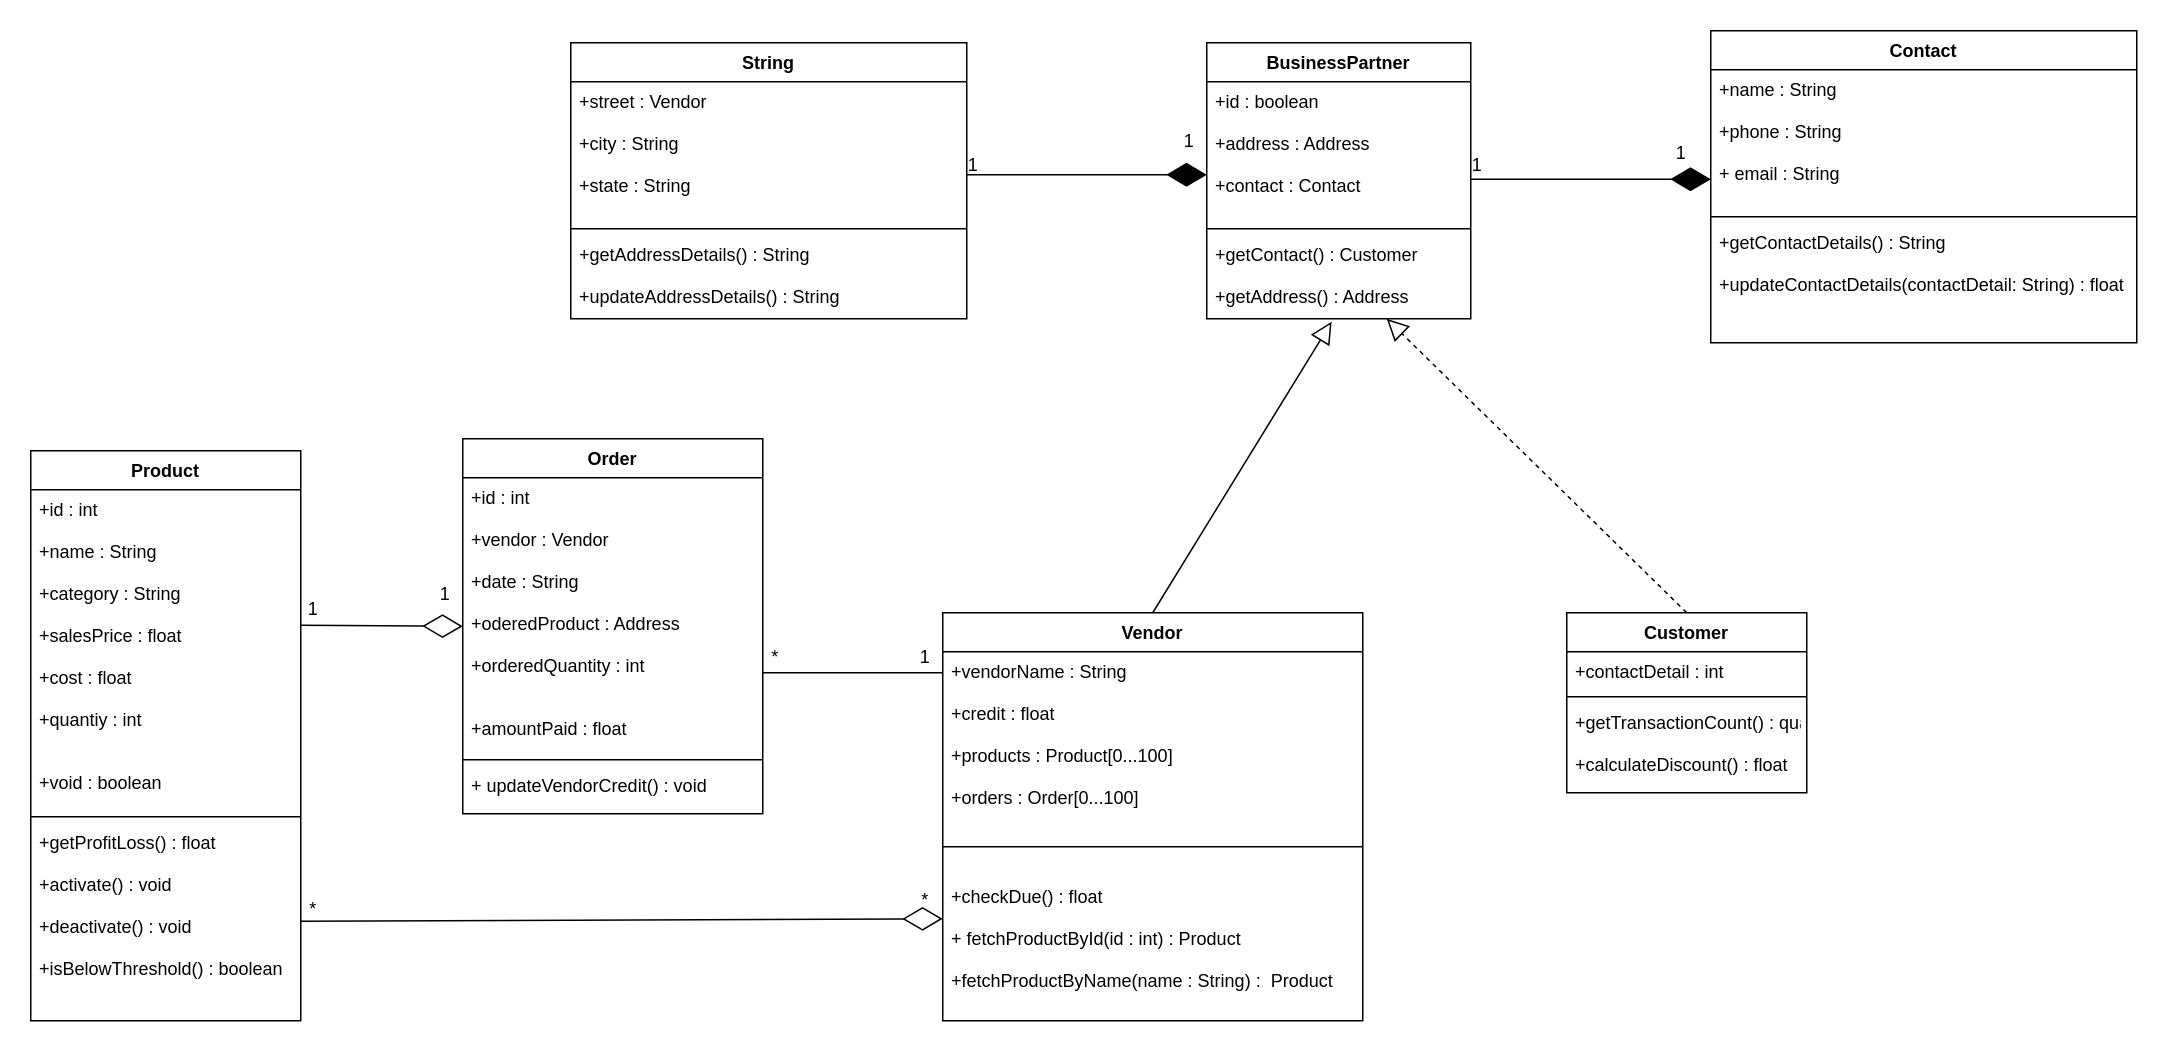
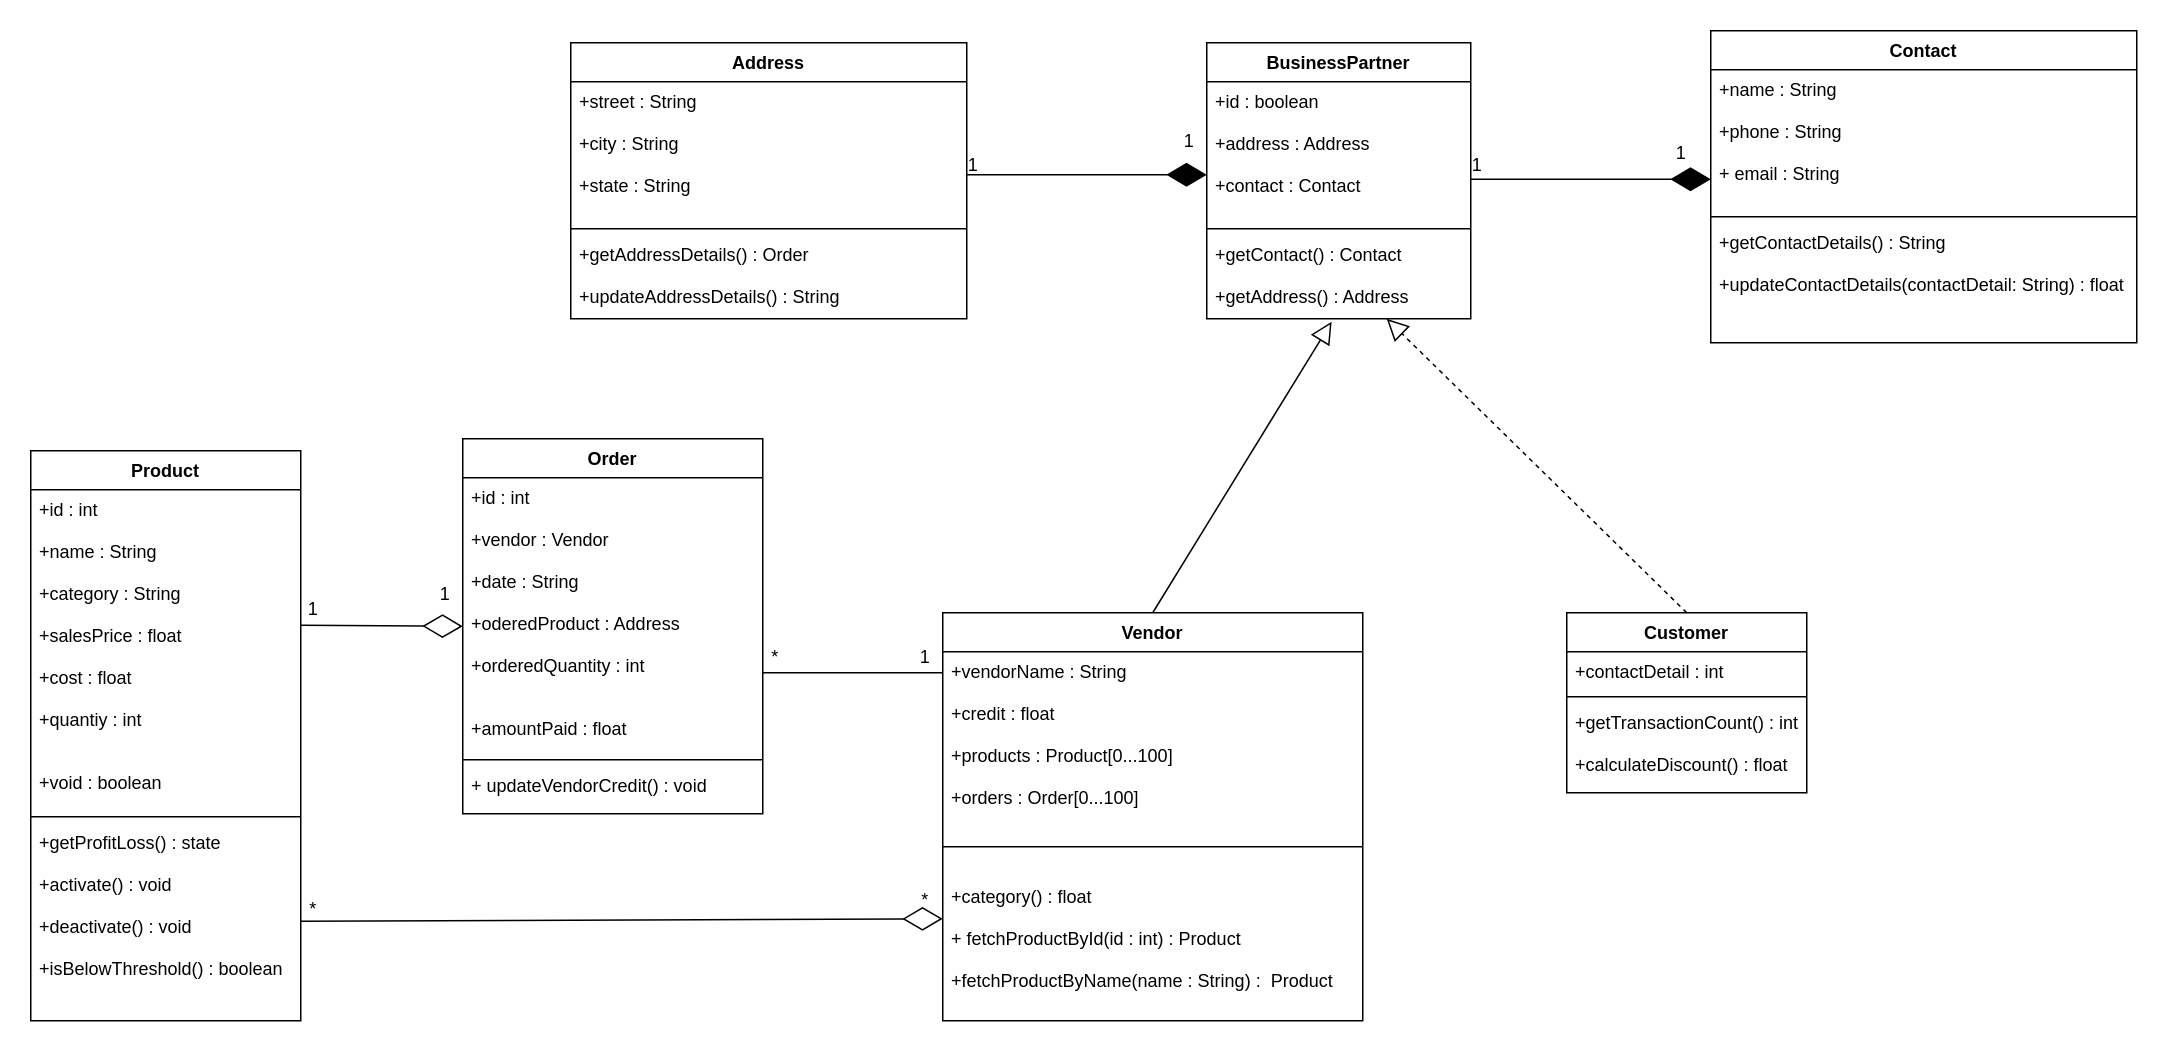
  <mxCell id="0" />
  <mxCell id="1" parent="0" />
  <mxCell id="2" value="Product" style="swimlane;fontStyle=1;align=center;verticalAlign=top;childLayout=stackLayout;horizontal=1;startSize=26;horizontalStack=0;resizeParent=1;resizeParentMax=0;resizeLast=0;collapsible=1;marginBottom=0;" vertex="1" parent="1"><mxGeometry x="20" y="300" width="180" height="380" as="geometry" /></mxCell>
  <mxCell id="3" value="+id : int&#10;&#10;+name : String&#10;&#10;+category : String&#10;&#10;+salesPrice : float&#10;&#10;+cost : float&#10;&#10;+quantiy : int&#10;&#10;&#10;+void : boolean&#10;" style="text;strokeColor=none;fillColor=none;align=left;verticalAlign=top;spacingLeft=4;spacingRight=4;overflow=hidden;rotatable=0;points=[[0,0.5],[1,0.5]];portConstraint=eastwest;" vertex="1" parent="2"><mxGeometry y="26" width="180" height="214" as="geometry" /></mxCell>
  <mxCell id="4" value="" style="line;strokeWidth=1;fillColor=none;align=left;verticalAlign=middle;spacingTop=-1;spacingLeft=3;spacingRight=3;rotatable=0;labelPosition=right;points=[];portConstraint=eastwest;" vertex="1" parent="2"><mxGeometry y="240" width="180" height="8" as="geometry" /></mxCell>
- <mxCell id="5" value="+getProfitLoss() : float&#10;&#10;+activate() : void&#10;&#10;+deactivate() : void&#10;&#10;+isBelowThreshold() : boolean&#10;&#10;" style="text;strokeColor=none;fillColor=none;align=left;verticalAlign=top;spacingLeft=4;spacingRight=4;overflow=hidden;rotatable=0;points=[[0,0.5],[1,0.5]];portConstraint=eastwest;" vertex="1" parent="2"><mxGeometry y="248" width="180" height="132" as="geometry" /></mxCell>
+ <mxCell id="5" value="+getProfitLoss() : state&#10;&#10;+activate() : void&#10;&#10;+deactivate() : void&#10;&#10;+isBelowThreshold() : boolean&#10;&#10;" style="text;strokeColor=none;fillColor=none;align=left;verticalAlign=top;spacingLeft=4;spacingRight=4;overflow=hidden;rotatable=0;points=[[0,0.5],[1,0.5]];portConstraint=eastwest;" vertex="1" parent="2"><mxGeometry y="248" width="180" height="132" as="geometry" /></mxCell>
  <mxCell id="6" value="Order" style="swimlane;fontStyle=1;align=center;verticalAlign=top;childLayout=stackLayout;horizontal=1;startSize=26;horizontalStack=0;resizeParent=1;resizeParentMax=0;resizeLast=0;collapsible=1;marginBottom=0;" vertex="1" parent="1"><mxGeometry x="308" y="292" width="200" height="250" as="geometry" /></mxCell>
  <mxCell id="7" value="+id : int&#10;&#10;+vendor : Vendor&#10;&#10;+date : String&#10;&#10;+oderedProduct : Address&#10;&#10;+orderedQuantity : int&#10;&#10;&#10;+amountPaid : float&#10;&#10;" style="text;strokeColor=none;fillColor=none;align=left;verticalAlign=top;spacingLeft=4;spacingRight=4;overflow=hidden;rotatable=0;points=[[0,0.5],[1,0.5]];portConstraint=eastwest;" vertex="1" parent="6"><mxGeometry y="26" width="200" height="184" as="geometry" /></mxCell>
  <mxCell id="8" value="" style="line;strokeWidth=1;fillColor=none;align=left;verticalAlign=middle;spacingTop=-1;spacingLeft=3;spacingRight=3;rotatable=0;labelPosition=right;points=[];portConstraint=eastwest;" vertex="1" parent="6"><mxGeometry y="210" width="200" height="8" as="geometry" /></mxCell>
  <mxCell id="9" value="+ updateVendorCredit() : void" style="text;strokeColor=none;fillColor=none;align=left;verticalAlign=top;spacingLeft=4;spacingRight=4;overflow=hidden;rotatable=0;points=[[0,0.5],[1,0.5]];portConstraint=eastwest;" vertex="1" parent="6"><mxGeometry y="218" width="200" height="32" as="geometry" /></mxCell>
  <mxCell id="10" value="Vendor" style="swimlane;fontStyle=1;align=center;verticalAlign=top;childLayout=stackLayout;horizontal=1;startSize=26;horizontalStack=0;resizeParent=1;resizeParentMax=0;resizeLast=0;collapsible=1;marginBottom=0;" vertex="1" parent="1"><mxGeometry x="628" y="408" width="280" height="272" as="geometry" /></mxCell>
  <mxCell id="11" value="+vendorName : String&#10;&#10;+credit : float&#10;&#10;+products : Product[0...100]&#10;&#10;+orders : Order[0...100]" style="text;strokeColor=none;fillColor=none;align=left;verticalAlign=top;spacingLeft=4;spacingRight=4;overflow=hidden;rotatable=0;points=[[0,0.5],[1,0.5]];portConstraint=eastwest;" vertex="1" parent="10"><mxGeometry y="26" width="280" height="110" as="geometry" /></mxCell>
  <mxCell id="12" value="" style="line;strokeWidth=1;fillColor=none;align=left;verticalAlign=middle;spacingTop=-1;spacingLeft=3;spacingRight=3;rotatable=0;labelPosition=right;points=[];portConstraint=eastwest;" vertex="1" parent="10"><mxGeometry y="136" width="280" height="40" as="geometry" /></mxCell>
- <mxCell id="13" value="+checkDue() : float&#10;&#10;+ fetchProductById(id : int) : Product&#10;&#10;+fetchProductByName(name : String) :  Product" style="text;strokeColor=none;fillColor=none;align=left;verticalAlign=top;spacingLeft=4;spacingRight=4;overflow=hidden;rotatable=0;points=[[0,0.5],[1,0.5]];portConstraint=eastwest;" vertex="1" parent="10"><mxGeometry y="176" width="280" height="96" as="geometry" /></mxCell>
+ <mxCell id="13" value="+category() : float&#10;&#10;+ fetchProductById(id : int) : Product&#10;&#10;+fetchProductByName(name : String) :  Product" style="text;strokeColor=none;fillColor=none;align=left;verticalAlign=top;spacingLeft=4;spacingRight=4;overflow=hidden;rotatable=0;points=[[0,0.5],[1,0.5]];portConstraint=eastwest;" vertex="1" parent="10"><mxGeometry y="176" width="280" height="96" as="geometry" /></mxCell>
  <mxCell id="14" value="Customer" style="swimlane;fontStyle=1;align=center;verticalAlign=top;childLayout=stackLayout;horizontal=1;startSize=26;horizontalStack=0;resizeParent=1;resizeParentMax=0;resizeLast=0;collapsible=1;marginBottom=0;" vertex="1" parent="1"><mxGeometry x="1044" y="408" width="160" height="120" as="geometry" /></mxCell>
  <mxCell id="15" value="+contactDetail : int" style="text;strokeColor=none;fillColor=none;align=left;verticalAlign=top;spacingLeft=4;spacingRight=4;overflow=hidden;rotatable=0;points=[[0,0.5],[1,0.5]];portConstraint=eastwest;" vertex="1" parent="14"><mxGeometry y="26" width="160" height="26" as="geometry" /></mxCell>
  <mxCell id="16" value="" style="line;strokeWidth=1;fillColor=none;align=left;verticalAlign=middle;spacingTop=-1;spacingLeft=3;spacingRight=3;rotatable=0;labelPosition=right;points=[];portConstraint=eastwest;" vertex="1" parent="14"><mxGeometry y="52" width="160" height="8" as="geometry" /></mxCell>
- <mxCell id="17" value="+getTransactionCount() : quantiy&#10;&#10;+calculateDiscount() : float" style="text;strokeColor=none;fillColor=none;align=left;verticalAlign=top;spacingLeft=4;spacingRight=4;overflow=hidden;rotatable=0;points=[[0,0.5],[1,0.5]];portConstraint=eastwest;" vertex="1" parent="14"><mxGeometry y="60" width="160" height="60" as="geometry" /></mxCell>
+ <mxCell id="17" value="+getTransactionCount() : int&#10;&#10;+calculateDiscount() : float" style="text;strokeColor=none;fillColor=none;align=left;verticalAlign=top;spacingLeft=4;spacingRight=4;overflow=hidden;rotatable=0;points=[[0,0.5],[1,0.5]];portConstraint=eastwest;" vertex="1" parent="14"><mxGeometry y="60" width="160" height="60" as="geometry" /></mxCell>
  <mxCell id="18" value="BusinessPartner" style="swimlane;fontStyle=1;align=center;verticalAlign=top;childLayout=stackLayout;horizontal=1;startSize=26;horizontalStack=0;resizeParent=1;resizeParentMax=0;resizeLast=0;collapsible=1;marginBottom=0;" vertex="1" parent="1"><mxGeometry x="804" y="28" width="176" height="184" as="geometry" /></mxCell>
  <mxCell id="19" value="+id : boolean&#10;&#10;+address : Address&#10;&#10;+contact : Contact" style="text;strokeColor=none;fillColor=none;align=left;verticalAlign=top;spacingLeft=4;spacingRight=4;overflow=hidden;rotatable=0;points=[[0,0.5],[1,0.5]];portConstraint=eastwest;" vertex="1" parent="18"><mxGeometry y="26" width="176" height="94" as="geometry" /></mxCell>
  <mxCell id="20" value="" style="line;strokeWidth=1;fillColor=none;align=left;verticalAlign=middle;spacingTop=-1;spacingLeft=3;spacingRight=3;rotatable=0;labelPosition=right;points=[];portConstraint=eastwest;" vertex="1" parent="18"><mxGeometry y="120" width="176" height="8" as="geometry" /></mxCell>
- <mxCell id="21" value="+getContact() : Customer&#10;&#10;+getAddress() : Address" style="text;strokeColor=none;fillColor=none;align=left;verticalAlign=top;spacingLeft=4;spacingRight=4;overflow=hidden;rotatable=0;points=[[0,0.5],[1,0.5]];portConstraint=eastwest;" vertex="1" parent="18"><mxGeometry y="128" width="176" height="56" as="geometry" /></mxCell>
+ <mxCell id="21" value="+getContact() : Contact&#10;&#10;+getAddress() : Address" style="text;strokeColor=none;fillColor=none;align=left;verticalAlign=top;spacingLeft=4;spacingRight=4;overflow=hidden;rotatable=0;points=[[0,0.5],[1,0.5]];portConstraint=eastwest;" vertex="1" parent="18"><mxGeometry y="128" width="176" height="56" as="geometry" /></mxCell>
  <mxCell id="22" value="Contact" style="swimlane;fontStyle=1;align=center;verticalAlign=top;childLayout=stackLayout;horizontal=1;startSize=26;horizontalStack=0;resizeParent=1;resizeParentMax=0;resizeLast=0;collapsible=1;marginBottom=0;" vertex="1" parent="1"><mxGeometry x="1140" y="20" width="284" height="208" as="geometry" /></mxCell>
  <mxCell id="23" value="+name : String&#10;&#10;+phone : String&#10;&#10;+ email : String" style="text;strokeColor=none;fillColor=none;align=left;verticalAlign=top;spacingLeft=4;spacingRight=4;overflow=hidden;rotatable=0;points=[[0,0.5],[1,0.5]];portConstraint=eastwest;" vertex="1" parent="22"><mxGeometry y="26" width="284" height="94" as="geometry" /></mxCell>
  <mxCell id="24" value="" style="line;strokeWidth=1;fillColor=none;align=left;verticalAlign=middle;spacingTop=-1;spacingLeft=3;spacingRight=3;rotatable=0;labelPosition=right;points=[];portConstraint=eastwest;" vertex="1" parent="22"><mxGeometry y="120" width="284" height="8" as="geometry" /></mxCell>
  <mxCell id="25" value="+getContactDetails() : String&#10;&#10;+updateContactDetails(contactDetail: String) : float " style="text;strokeColor=none;fillColor=none;align=left;verticalAlign=top;spacingLeft=4;spacingRight=4;overflow=hidden;rotatable=0;points=[[0,0.5],[1,0.5]];portConstraint=eastwest;" vertex="1" parent="22"><mxGeometry y="128" width="284" height="80" as="geometry" /></mxCell>
- <mxCell id="26" value="String" style="swimlane;fontStyle=1;align=center;verticalAlign=top;childLayout=stackLayout;horizontal=1;startSize=26;horizontalStack=0;resizeParent=1;resizeParentMax=0;resizeLast=0;collapsible=1;marginBottom=0;" vertex="1" parent="1"><mxGeometry x="380" y="28" width="264" height="184" as="geometry" /></mxCell>
- <mxCell id="27" value="+street : Vendor&#10;&#10;+city : String&#10;&#10;+state : String" style="text;strokeColor=none;fillColor=none;align=left;verticalAlign=top;spacingLeft=4;spacingRight=4;overflow=hidden;rotatable=0;points=[[0,0.5],[1,0.5]];portConstraint=eastwest;" vertex="1" parent="26"><mxGeometry y="26" width="264" height="94" as="geometry" /></mxCell>
+ <mxCell id="26" value="Address" style="swimlane;fontStyle=1;align=center;verticalAlign=top;childLayout=stackLayout;horizontal=1;startSize=26;horizontalStack=0;resizeParent=1;resizeParentMax=0;resizeLast=0;collapsible=1;marginBottom=0;" vertex="1" parent="1"><mxGeometry x="380" y="28" width="264" height="184" as="geometry" /></mxCell>
+ <mxCell id="27" value="+street : String&#10;&#10;+city : String&#10;&#10;+state : String" style="text;strokeColor=none;fillColor=none;align=left;verticalAlign=top;spacingLeft=4;spacingRight=4;overflow=hidden;rotatable=0;points=[[0,0.5],[1,0.5]];portConstraint=eastwest;" vertex="1" parent="26"><mxGeometry y="26" width="264" height="94" as="geometry" /></mxCell>
  <mxCell id="28" value="" style="line;strokeWidth=1;fillColor=none;align=left;verticalAlign=middle;spacingTop=-1;spacingLeft=3;spacingRight=3;rotatable=0;labelPosition=right;points=[];portConstraint=eastwest;" vertex="1" parent="26"><mxGeometry y="120" width="264" height="8" as="geometry" /></mxCell>
- <mxCell id="29" value="+getAddressDetails() : String&#10;&#10;+updateAddressDetails() : String " style="text;strokeColor=none;fillColor=none;align=left;verticalAlign=top;spacingLeft=4;spacingRight=4;overflow=hidden;rotatable=0;points=[[0,0.5],[1,0.5]];portConstraint=eastwest;" vertex="1" parent="26"><mxGeometry y="128" width="264" height="56" as="geometry" /></mxCell>
+ <mxCell id="29" value="+getAddressDetails() : Order&#10;&#10;+updateAddressDetails() : String " style="text;strokeColor=none;fillColor=none;align=left;verticalAlign=top;spacingLeft=4;spacingRight=4;overflow=hidden;rotatable=0;points=[[0,0.5],[1,0.5]];portConstraint=eastwest;" vertex="1" parent="26"><mxGeometry y="128" width="264" height="56" as="geometry" /></mxCell>
  <mxCell id="30" value="" style="endArrow=diamondThin;endFill=0;endSize=24;html=1;" edge="1" parent="1"><mxGeometry width="160" relative="1" as="geometry"><mxPoint x="200" y="416.41" as="sourcePoint" /><mxPoint x="308" y="417" as="targetPoint" /></mxGeometry></mxCell>
  <mxCell id="31" value="1" style="text;html=1;align=center;verticalAlign=middle;resizable=0;points=[];autosize=1;strokeColor=none;" vertex="1" parent="1"><mxGeometry x="200" y="394" width="16" height="24" as="geometry" /></mxCell>
  <mxCell id="32" value="1" style="text;html=1;align=center;verticalAlign=middle;resizable=0;points=[];autosize=1;strokeColor=none;" vertex="1" parent="1"><mxGeometry x="288" y="384" width="16" height="24" as="geometry" /></mxCell>
  <mxCell id="33" value="" style="line;strokeWidth=1;fillColor=none;align=left;verticalAlign=middle;spacingTop=-1;spacingLeft=3;spacingRight=3;rotatable=0;labelPosition=right;points=[];portConstraint=eastwest;" vertex="1" parent="1"><mxGeometry x="508" y="444" width="120" height="8" as="geometry" /></mxCell>
  <mxCell id="34" value="*" style="text;html=1;align=center;verticalAlign=middle;resizable=0;points=[];autosize=1;strokeColor=none;" vertex="1" parent="1"><mxGeometry x="508" y="426" width="16" height="24" as="geometry" /></mxCell>
  <mxCell id="35" value="1" style="text;html=1;align=center;verticalAlign=middle;resizable=0;points=[];autosize=1;strokeColor=none;" vertex="1" parent="1"><mxGeometry x="608" y="426" width="16" height="24" as="geometry" /></mxCell>
  <mxCell id="36" value="" style="endArrow=diamondThin;endFill=0;endSize=24;html=1;" edge="1" parent="1" source="5"><mxGeometry width="160" relative="1" as="geometry"><mxPoint x="468" y="572" as="sourcePoint" /><mxPoint x="628" y="612" as="targetPoint" /></mxGeometry></mxCell>
  <mxCell id="37" value="*" style="text;html=1;align=center;verticalAlign=middle;resizable=0;points=[];autosize=1;strokeColor=none;" vertex="1" parent="1"><mxGeometry x="200" y="594" width="16" height="24" as="geometry" /></mxCell>
  <mxCell id="38" value="*" style="text;html=1;align=center;verticalAlign=middle;resizable=0;points=[];autosize=1;strokeColor=none;" vertex="1" parent="1"><mxGeometry x="608" y="588" width="16" height="24" as="geometry" /></mxCell>
  <mxCell id="39" value="" style="endArrow=block;dashed=0;endFill=0;endSize=12;html=1;exitX=0.5;exitY=0;exitDx=0;exitDy=0;entryX=0.473;entryY=1.036;entryDx=0;entryDy=0;entryPerimeter=0;" edge="1" parent="1" source="10" target="21"><mxGeometry width="160" relative="1" as="geometry"><mxPoint x="756" y="298" as="sourcePoint" /><mxPoint x="916" y="298" as="targetPoint" /></mxGeometry></mxCell>
  <mxCell id="40" value="" style="endArrow=block;dashed=1;endFill=0;endSize=12;html=1;exitX=0.5;exitY=0;exitDx=0;exitDy=0;" edge="1" parent="1" source="14"><mxGeometry width="160" relative="1" as="geometry"><mxPoint x="956" y="292" as="sourcePoint" /><mxPoint x="924" y="212" as="targetPoint" /></mxGeometry></mxCell>
  <mxCell id="41" value="" style="endArrow=diamondThin;endFill=1;endSize=24;html=1;" edge="1" parent="1"><mxGeometry width="160" relative="1" as="geometry"><mxPoint x="644" y="116" as="sourcePoint" /><mxPoint x="804" y="116" as="targetPoint" /></mxGeometry></mxCell>
  <mxCell id="42" value="" style="endArrow=diamondThin;endFill=1;endSize=24;html=1;" edge="1" parent="1"><mxGeometry width="160" relative="1" as="geometry"><mxPoint x="980" y="119" as="sourcePoint" /><mxPoint x="1140" y="119" as="targetPoint" /></mxGeometry></mxCell>
  <mxCell id="43" value="1" style="text;html=1;align=center;verticalAlign=middle;resizable=0;points=[];autosize=1;strokeColor=none;" vertex="1" parent="1"><mxGeometry x="1112" y="90" width="16" height="24" as="geometry" /></mxCell>
  <mxCell id="44" value="1" style="text;html=1;align=center;verticalAlign=middle;resizable=0;points=[];autosize=1;strokeColor=none;" vertex="1" parent="1"><mxGeometry x="976" y="98" width="16" height="24" as="geometry" /></mxCell>
  <mxCell id="45" value="1" style="text;html=1;align=center;verticalAlign=middle;resizable=0;points=[];autosize=1;strokeColor=none;" vertex="1" parent="1"><mxGeometry x="640" y="98" width="16" height="24" as="geometry" /></mxCell>
  <mxCell id="46" value="1" style="text;html=1;align=center;verticalAlign=middle;resizable=0;points=[];autosize=1;strokeColor=none;" vertex="1" parent="1"><mxGeometry x="784" y="82" width="16" height="24" as="geometry" /></mxCell>
